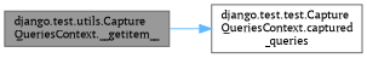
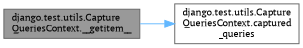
  digraph {
    rankdir=LR
    fontname="PT Serif"
    node [fontname="PT Serif" fontsize=10 shape=box style=filled]
    n1 [color=gray40 fillcolor=grey60 fontcolor=black height=0.2 label="django.test.utils.Capture\lQueriesContext.__getitem__" width=0.4]
-   n2 [color=grey40 fillcolor=white height=0.2 label="django.test.test.Capture\lQueriesContext.captured\l_queries" width=0.4]
+   n2 [color=grey40 fillcolor=white height=0.2 label="django.test.utils.Capture\lQueriesContext.captured\l_queries" width=0.4]
    n1 -> n2 [color=steelblue1 fontname="PT Serif" fontsize=10 labelfontname=Helvetica labelfontsize=10 style=solid]
  }
